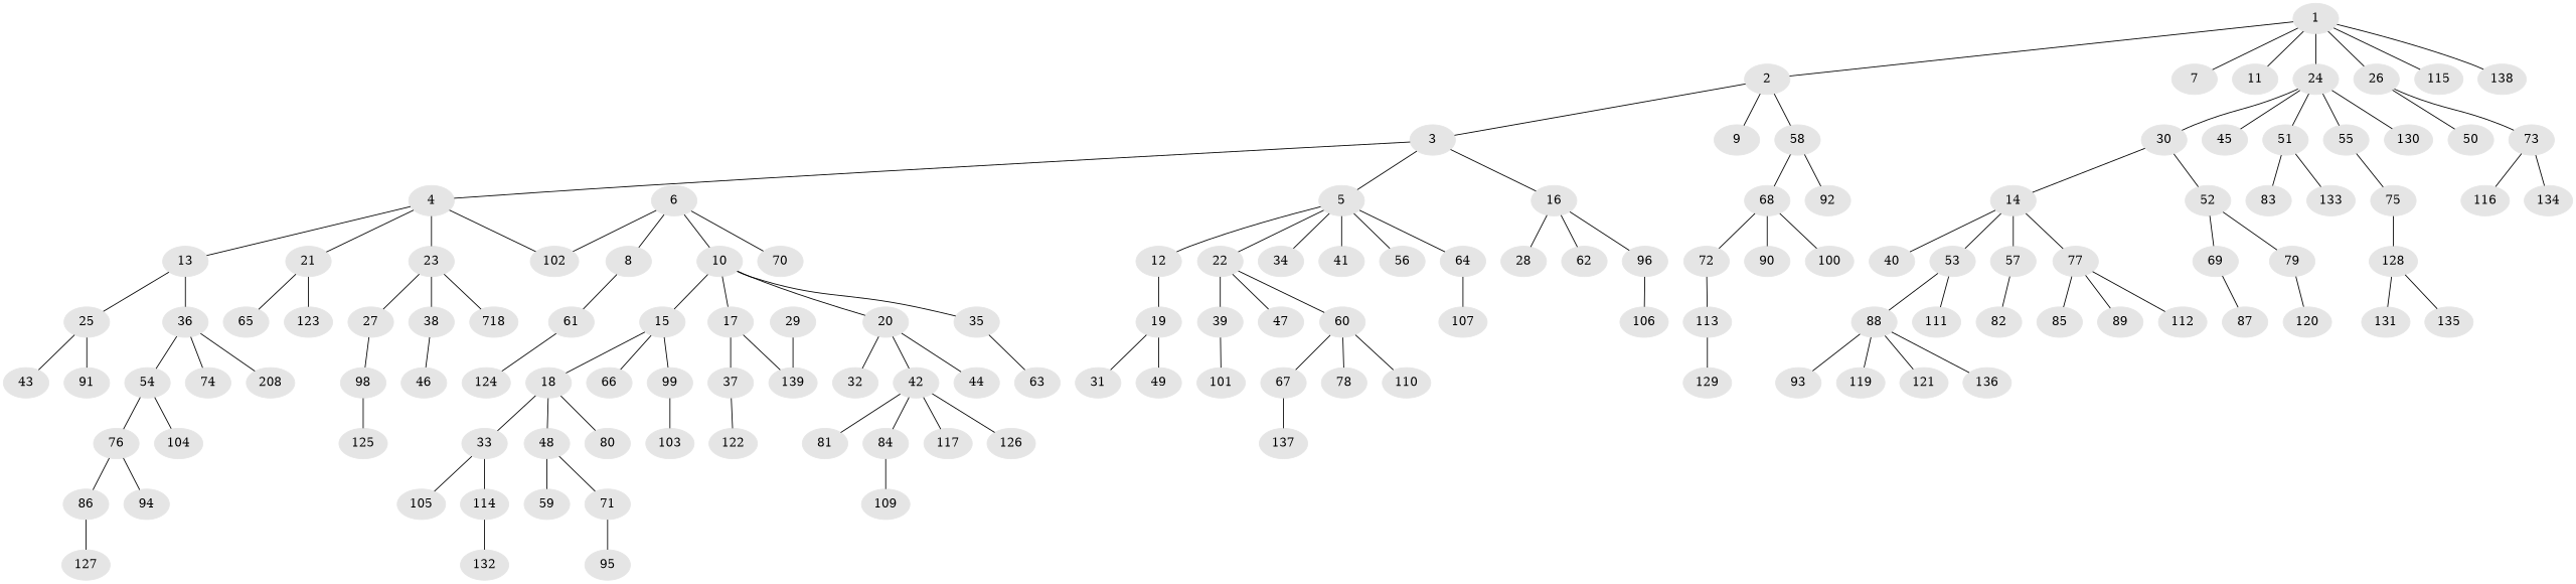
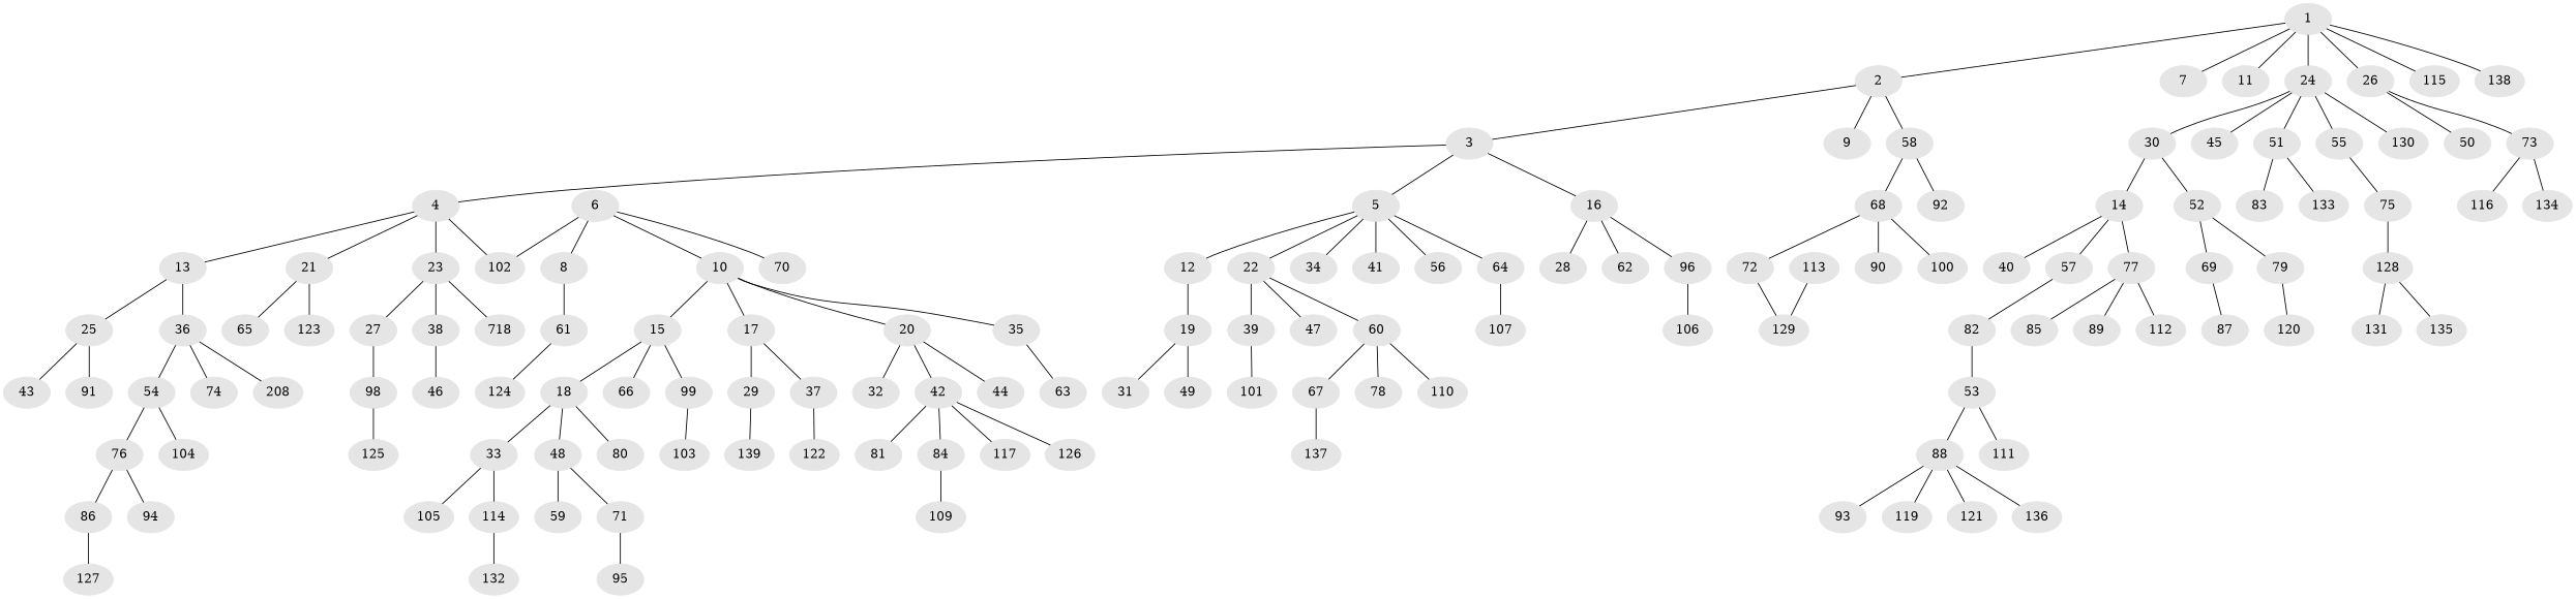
  graph {
    node [color=gray90 style=filled]
    1
    2
    7
    11
    24
    26
    115
    138
    3
    9
    58
    14
    40
    53
    57
    77
    30
    45
    51
    55
    130
    50
    73
    4
    5
    16
    68
    92
    13
    21
    23
    102
    12
    22
    34
    41
    56
    64
    28
    62
    96
    6
    8
    10
    70
    25
    36
    65
    123
    27
    38
    n52 [label=718]
    19
    39
    47
    60
    107
    61
    15
    17
    20
    35
    124
    18
    66
    99
    29
    37
    32
    42
    44
    63
    31
    49
    43
    91
    54
    74
    n79 [label=208]
    88
    111
    82
    85
    89
    112
    33
    48
    80
    103
    106
    139
    122
    105
    114
    59
    71
    81
    84
    117
    126
    101
    67
    78
    110
    98
    46
    52
    83
    133
    75
    116
    134
    125
    69
    79
    132
    76
    104
    109
    95
    87
    120
    93
    119
    121
    136
    86
    94
    128
    72
    90
    100
    137
    113
    129
    131
    135
    127
    1 -- 2
    1 -- 7
    1 -- 11
    1 -- 24
    1 -- 26
    1 -- 115
    1 -- 138
    2 -- 3
    2 -- 9
    2 -- 58
    24 -- 30
    24 -- 45
    24 -- 51
    24 -- 55
    24 -- 130
    26 -- 50
    26 -- 73
    3 -- 4
    3 -- 5
    3 -- 16
    58 -- 68
    58 -- 92
    14 -- 40
-   14 -- 53
+   82 -- 53
    14 -- 57
    14 -- 77
    53 -- 88
    53 -- 111
    57 -- 82
    77 -- 85
    77 -- 89
    77 -- 112
    30 -- 14
    30 -- 52
    51 -- 83
    51 -- 133
    55 -- 75
    73 -- 116
    73 -- 134
    4 -- 13
    4 -- 21
    4 -- 23
    4 -- 102
    5 -- 12
    5 -- 22
    5 -- 34
    5 -- 41
    5 -- 56
    5 -- 64
    16 -- 28
    16 -- 62
    16 -- 96
    68 -- 72
    68 -- 90
    68 -- 100
    13 -- 25
    13 -- 36
    21 -- 65
    21 -- 123
    23 -- 27
    23 -- 38
    23 -- n52
    12 -- 19
    22 -- 39
    22 -- 47
    22 -- 60
    64 -- 107
    96 -- 106
    6 -- 102
    6 -- 8
    6 -- 10
    6 -- 70
    8 -- 61
    10 -- 15
    10 -- 17
    10 -- 20
    10 -- 35
    25 -- 43
    25 -- 91
    36 -- 54
    36 -- 74
    36 -- n79
    27 -- 98
    38 -- 46
    19 -- 31
    19 -- 49
    39 -- 101
    60 -- 67
    60 -- 78
    60 -- 110
    61 -- 124
    15 -- 18
    15 -- 66
    15 -- 99
-   17 -- 139
+   17 -- 29
    17 -- 37
    20 -- 32
    20 -- 42
    20 -- 44
    35 -- 63
    18 -- 33
    18 -- 48
    18 -- 80
    99 -- 103
    29 -- 139
    37 -- 122
    42 -- 81
    42 -- 84
    42 -- 117
    42 -- 126
    54 -- 76
    54 -- 104
    88 -- 93
    88 -- 119
    88 -- 121
    88 -- 136
    33 -- 105
    33 -- 114
    48 -- 59
    48 -- 71
    114 -- 132
    71 -- 95
    84 -- 109
    67 -- 137
    98 -- 125
    52 -- 69
    52 -- 79
    75 -- 128
    69 -- 87
    79 -- 120
    76 -- 86
    76 -- 94
    86 -- 127
    128 -- 131
    128 -- 135
-   72 -- 113
+   72 -- 129
    113 -- 129
  }
